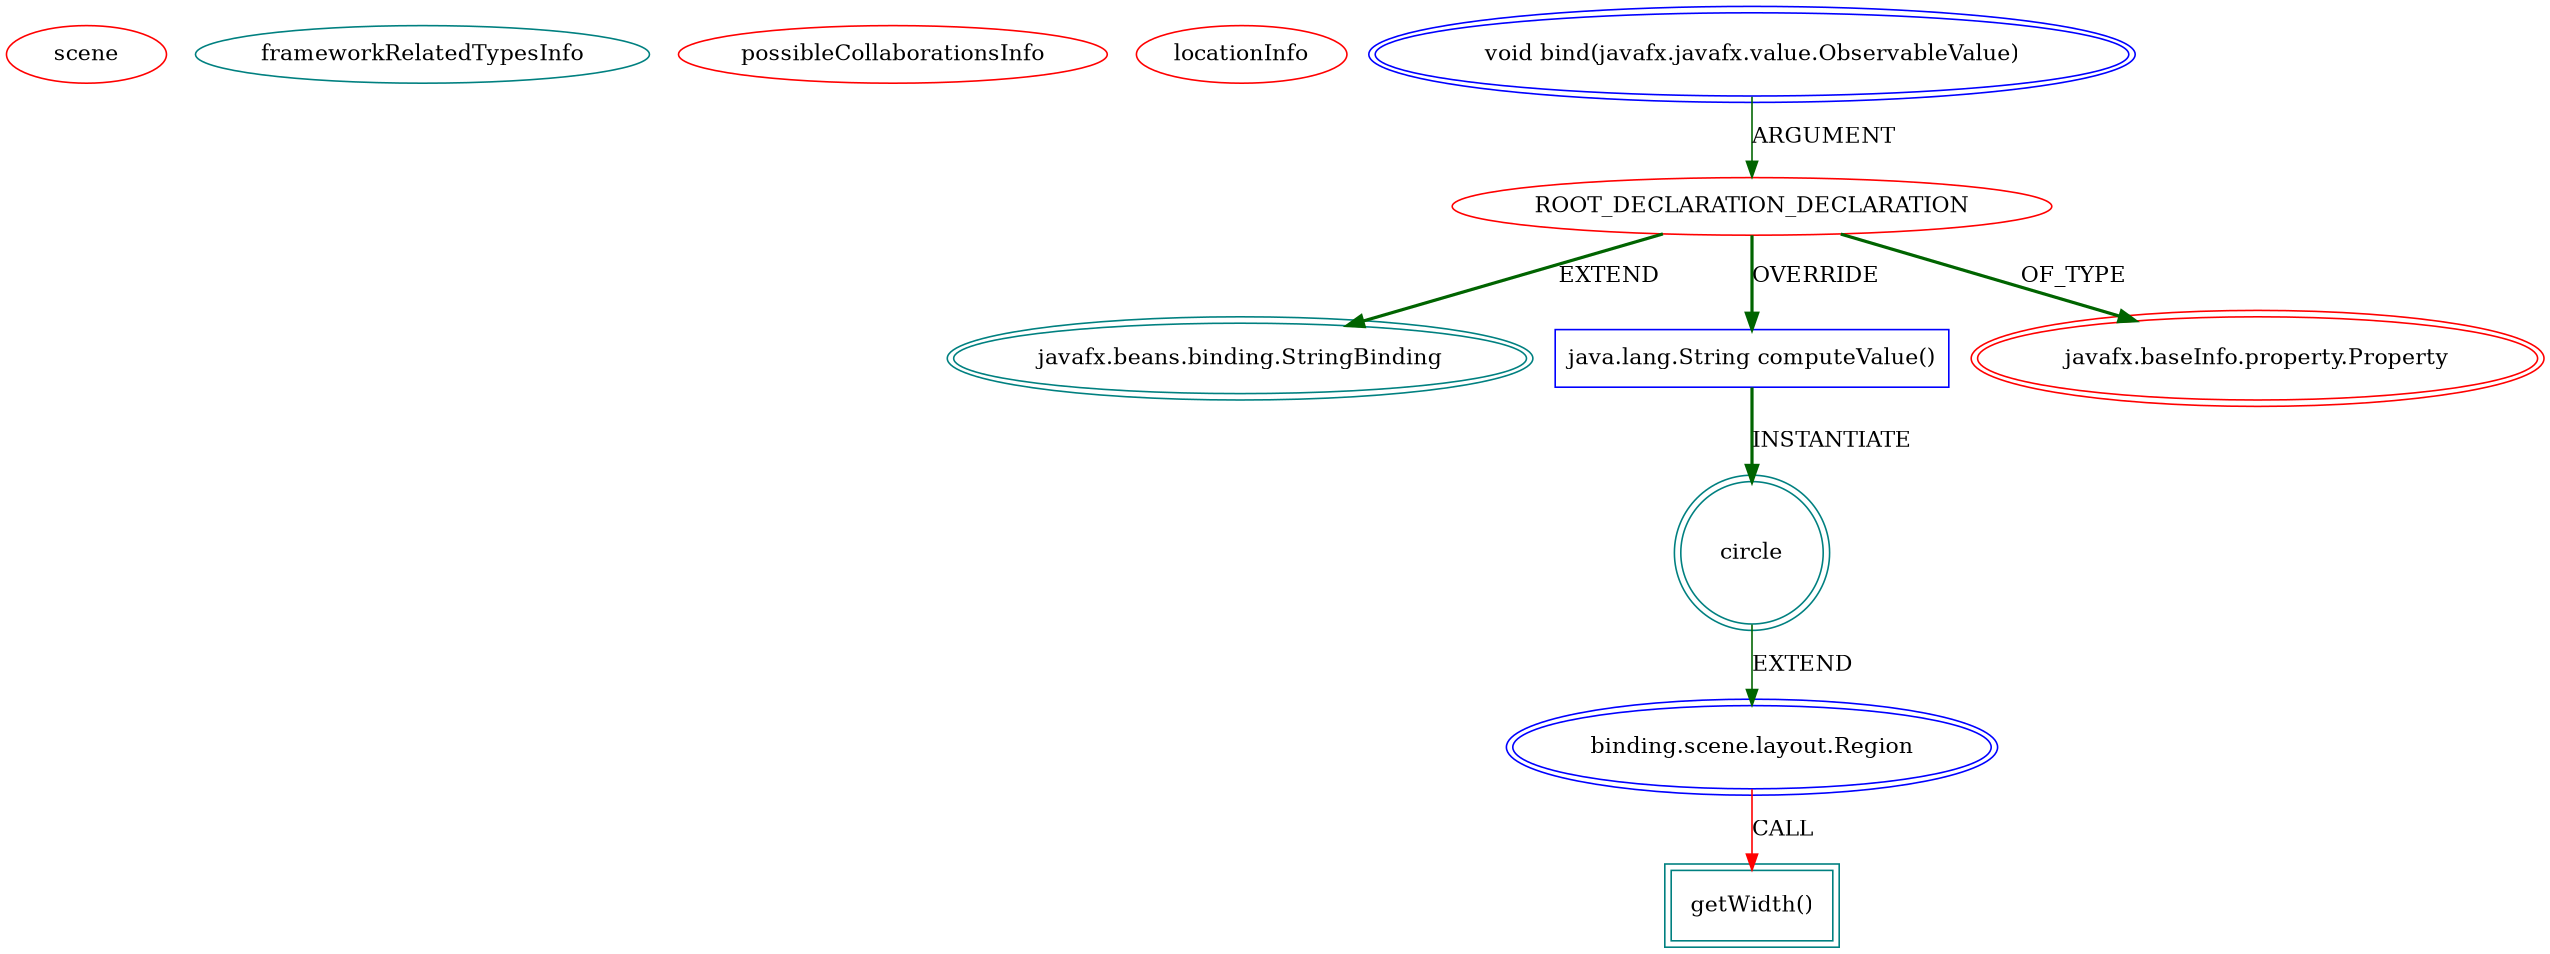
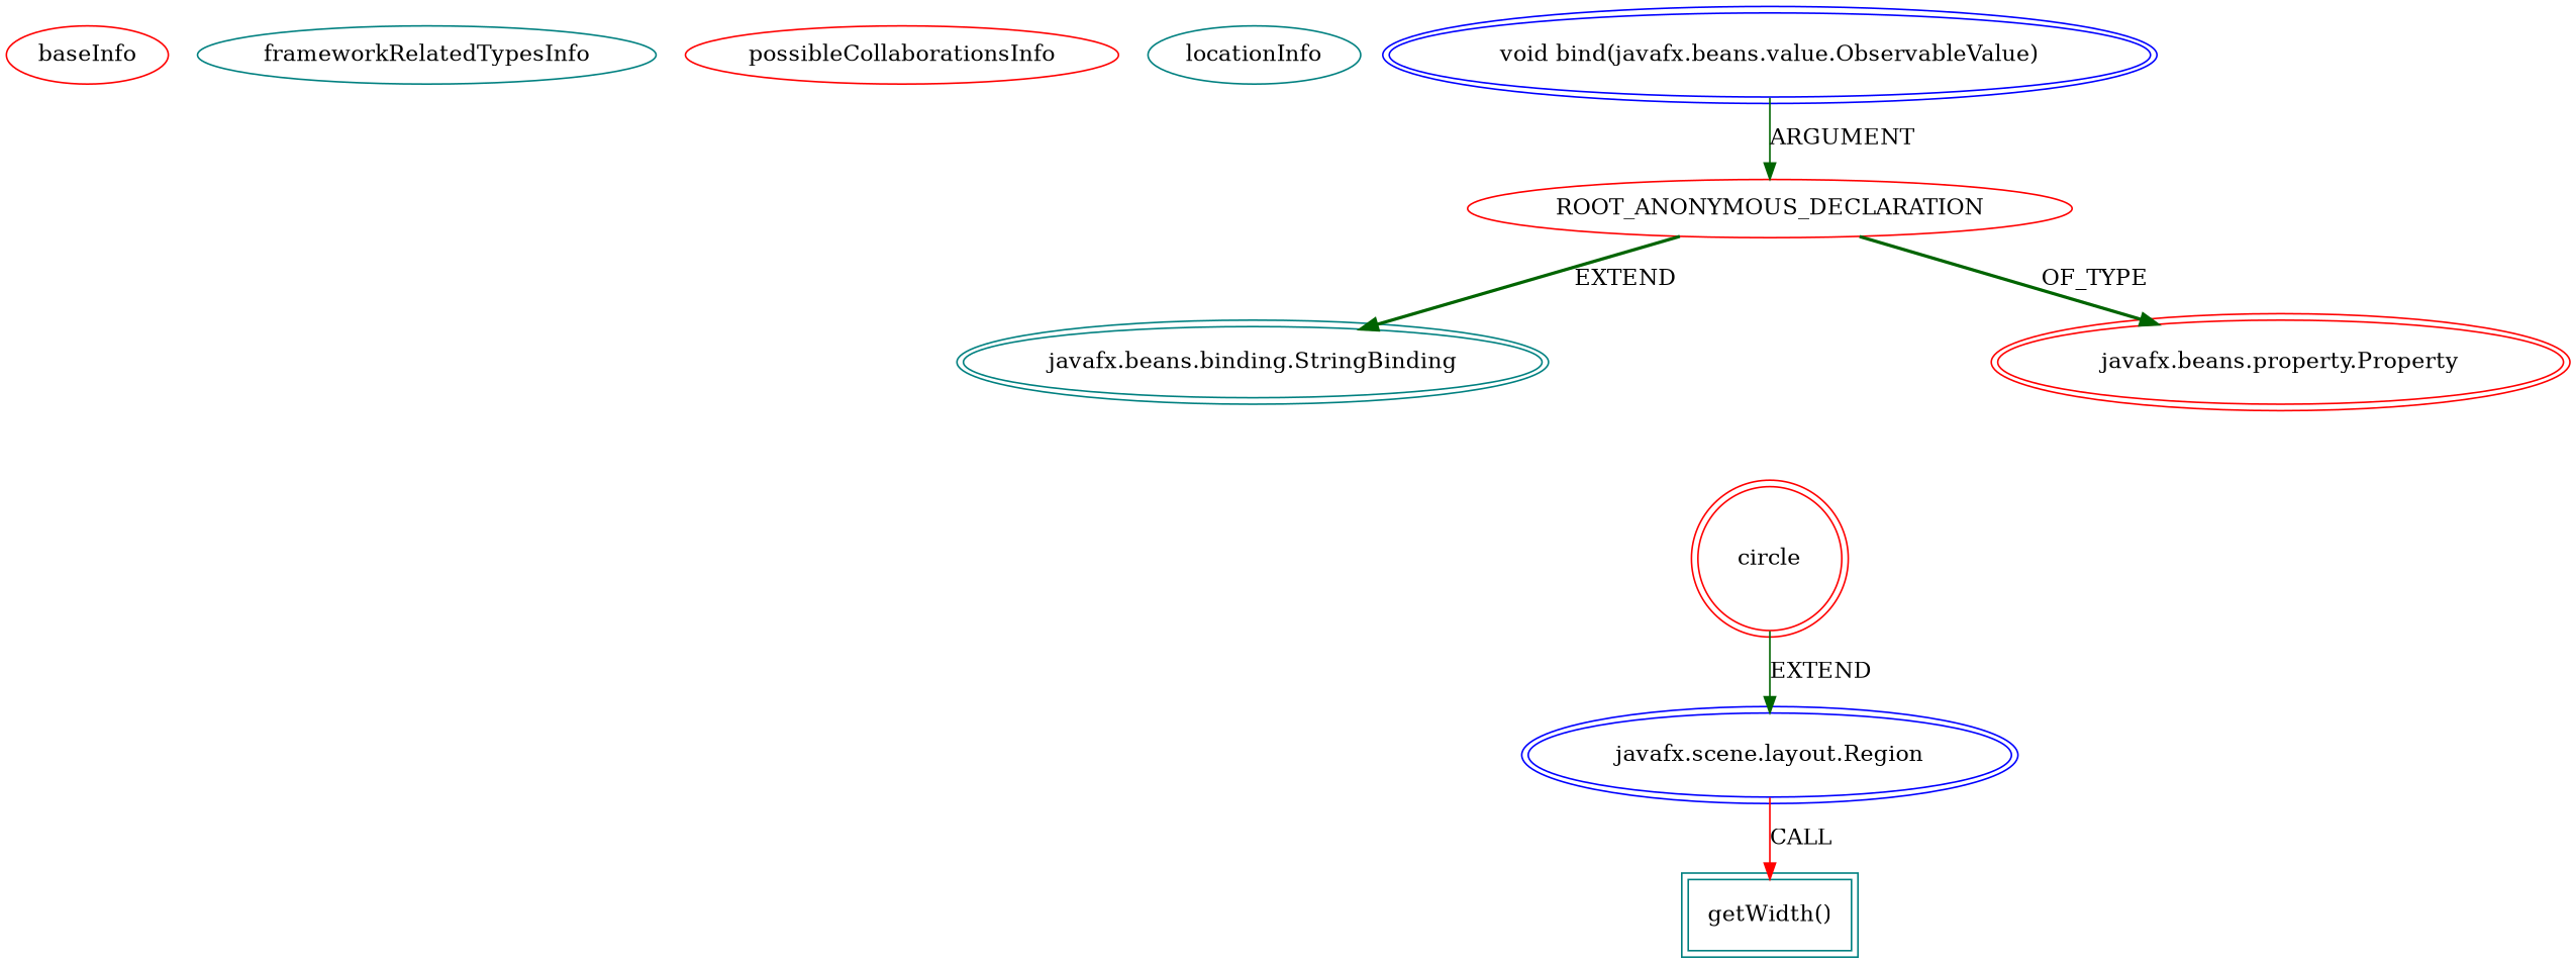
  digraph {
    node [color=red isFrameworkType=true]
    edge [color=darkgreen style=bold]
-   baseInfo [category=extension_graph graphId=1195 isAnonymous=true possibleRelation=false label=scene isFrameworkType=""]
+   baseInfo [category=extension_graph graphId=1195 isAnonymous=true possibleRelation=false isFrameworkType=""]
    frameworkRelatedTypesInfo [0="javafx.beans.binding.StringBinding" color=teal isFrameworkType=""]
    possibleCollaborationsInfo [isFrameworkType=""]
-   locationInfo [contextSignature="javafx.scene.layout.StackPane configureCirclePane()" filePath="/SaiPradeepDandem-javafx2-gradient-builder/javafx2-gradient-builder-master/src/main/java/com/javafx/gradientbuilder/application/GradientBuilderApp.java" graphId=1195 projectName="SaiPradeepDandem-javafx2-gradient-builder" isFrameworkType=""]
-   n5 [isFrameworkType=false label=ROOT_DECLARATION_DECLARATION vertexType=ROOT_ANONYMOUS_DECLARATION]
+   locationInfo [color=teal contextSignature="javafx.scene.layout.StackPane configureCirclePane()" filePath="/SaiPradeepDandem-javafx2-gradient-builder/javafx2-gradient-builder-master/src/main/java/com/javafx/gradientbuilder/application/GradientBuilderApp.java" graphId=1195 projectName="SaiPradeepDandem-javafx2-gradient-builder" isFrameworkType=""]
+   n5 [isFrameworkType=false label=ROOT_ANONYMOUS_DECLARATION vertexType=ROOT_ANONYMOUS_DECLARATION]
    n6 [color=teal label="javafx.beans.binding.StringBinding" peripheries=2 vertexType=FRAMEWORK_CLASS_TYPE]
-   n7 [color=blue isFrameworkType=false label="java.lang.String computeValue()" shape=box vertexType=OVERRIDING_METHOD_DECLARATION]
-   n8 [label="javafx.baseInfo.property.Property" peripheries=2 vertexType=FRAMEWORK_INTERFACE_TYPE]
-   n9 [color=teal label=circle peripheries=2 shape=circle vertexType=VARIABLE_EXPRESION]
-   n10 [color=blue label="void bind(javafx.javafx.value.ObservableValue)" peripheries=2 vertexType=OUTSIDE_CALL]
-   n11 [color=blue label="binding.scene.layout.Region" peripheries=2 vertexType=FRAMEWORK_CLASS_TYPE]
+   n8 [label="javafx.beans.property.Property" peripheries=2 vertexType=FRAMEWORK_INTERFACE_TYPE]
+   n9 [label=circle peripheries=2 shape=circle vertexType=VARIABLE_EXPRESION]
+   n10 [color=blue label="void bind(javafx.beans.value.ObservableValue)" peripheries=2 vertexType=OUTSIDE_CALL]
+   n11 [color=blue label="javafx.scene.layout.Region" peripheries=2 vertexType=FRAMEWORK_CLASS_TYPE]
    n12 [color=teal label="getWidth()" peripheries=2 shape=box vertexType=INSIDE_CALL]
    n5 -> n6 [label=EXTEND]
-   n5 -> n7 [label=OVERRIDE]
    n5 -> n8 [label=OF_TYPE]
-   n7 -> n9 [label=INSTANTIATE]
    n9 -> n11 [label=EXTEND style=solid]
    n10 -> n5 [label=ARGUMENT style=solid]
    n11 -> n12 [color=red label=CALL style=solid]
  }
